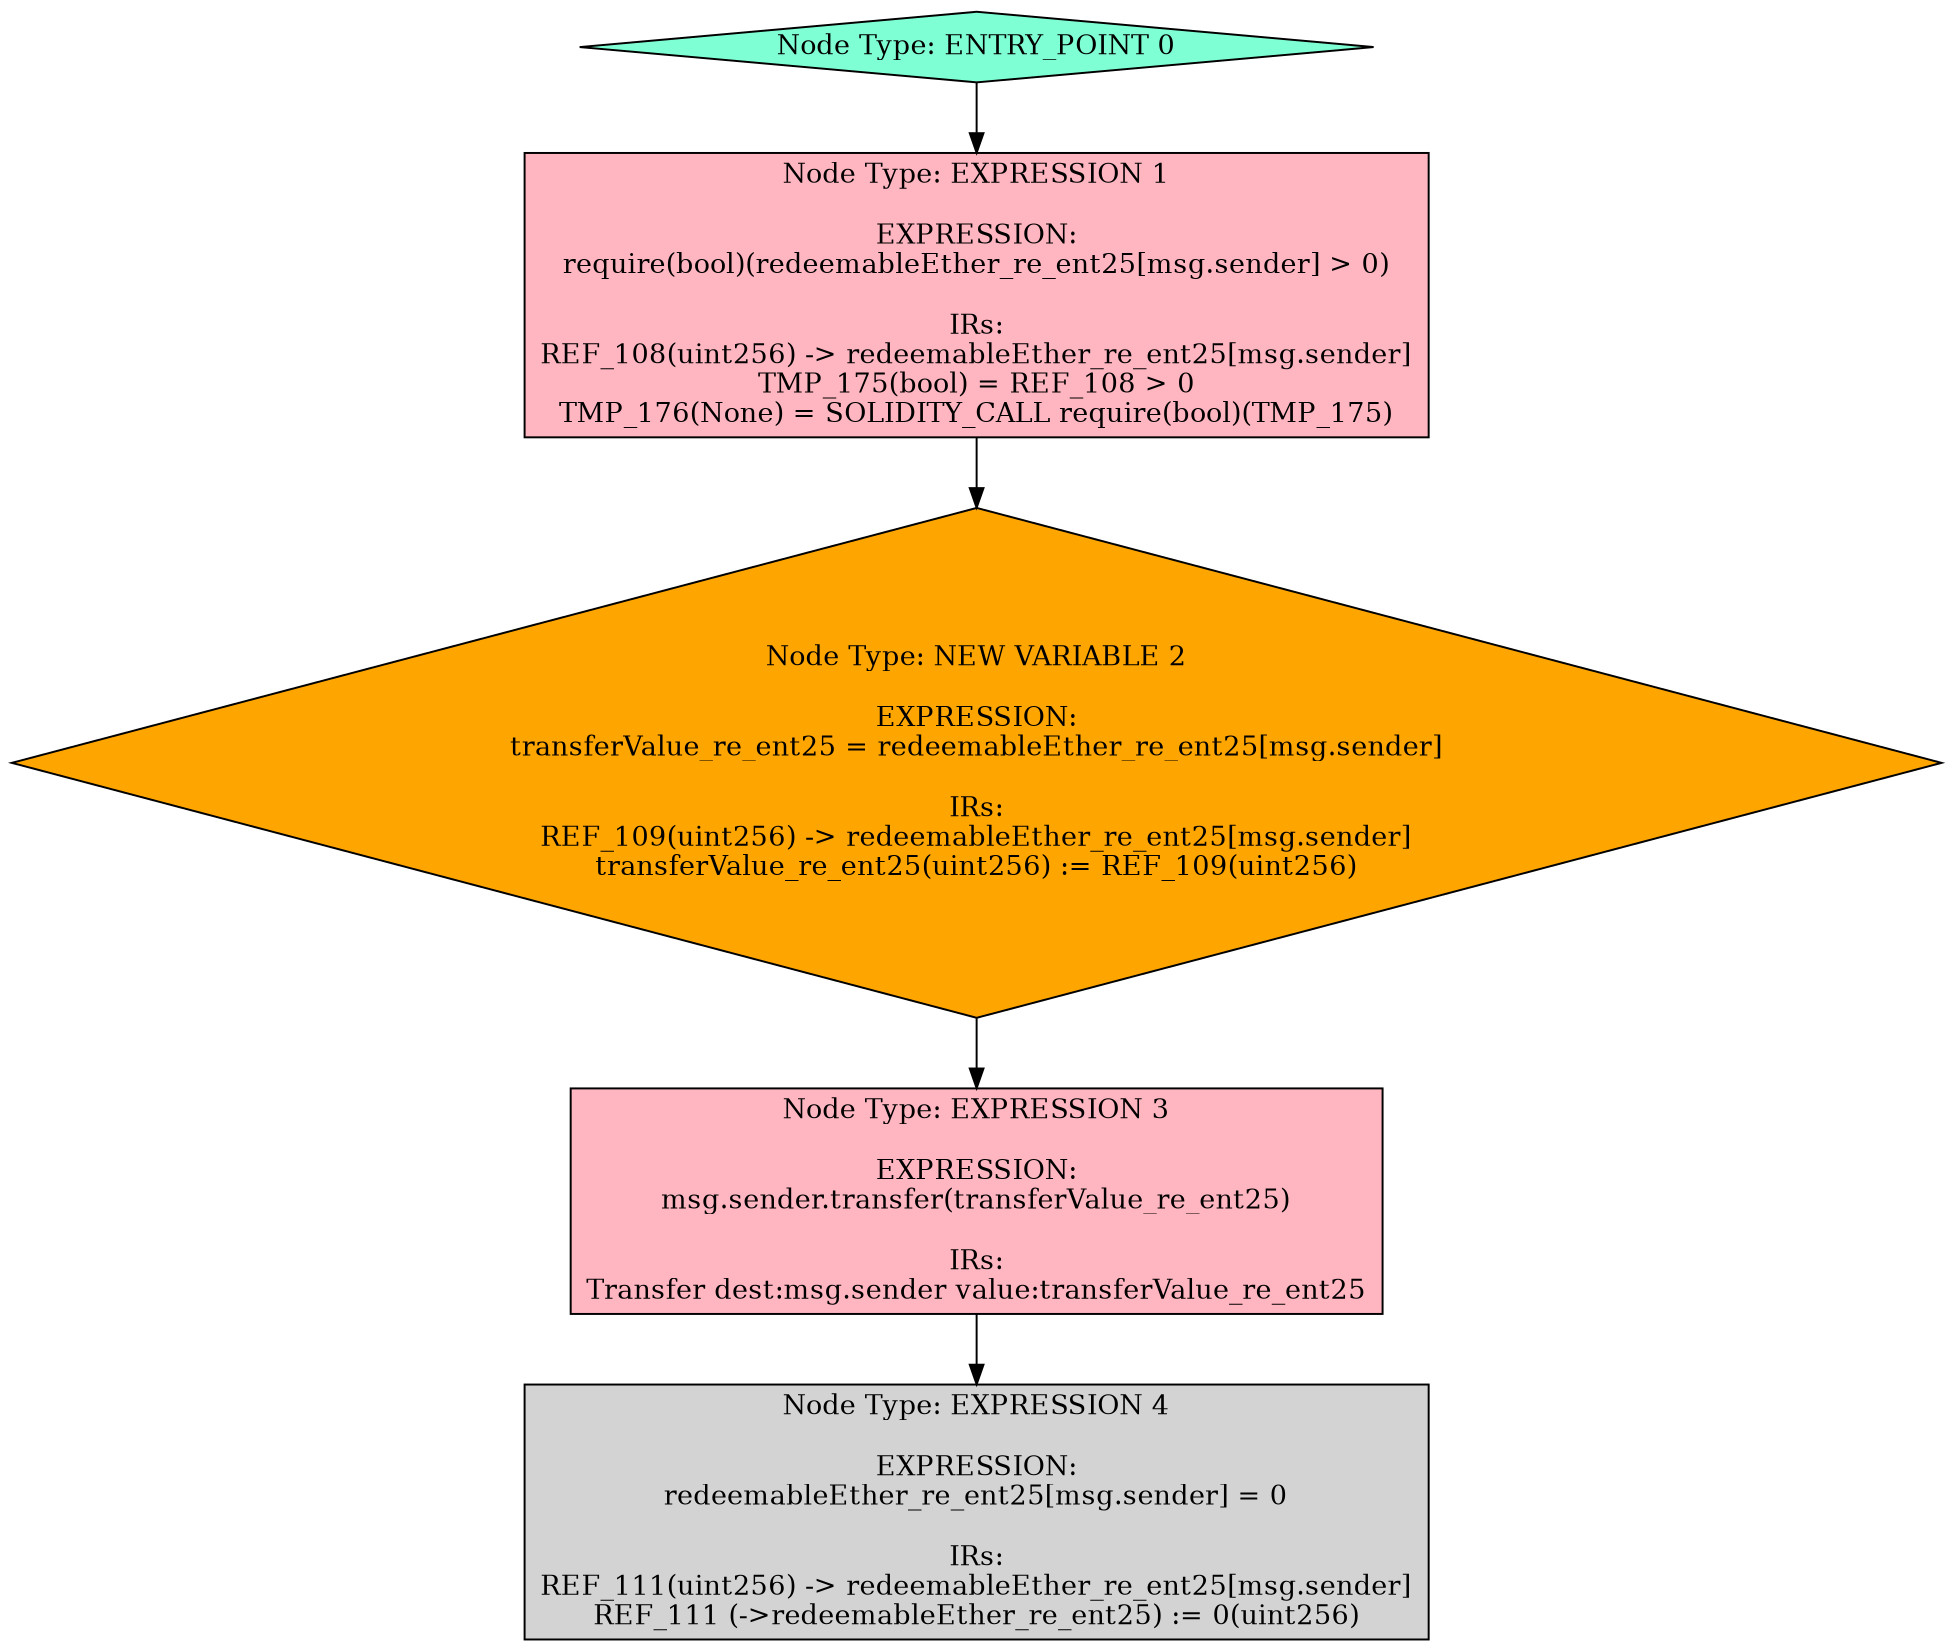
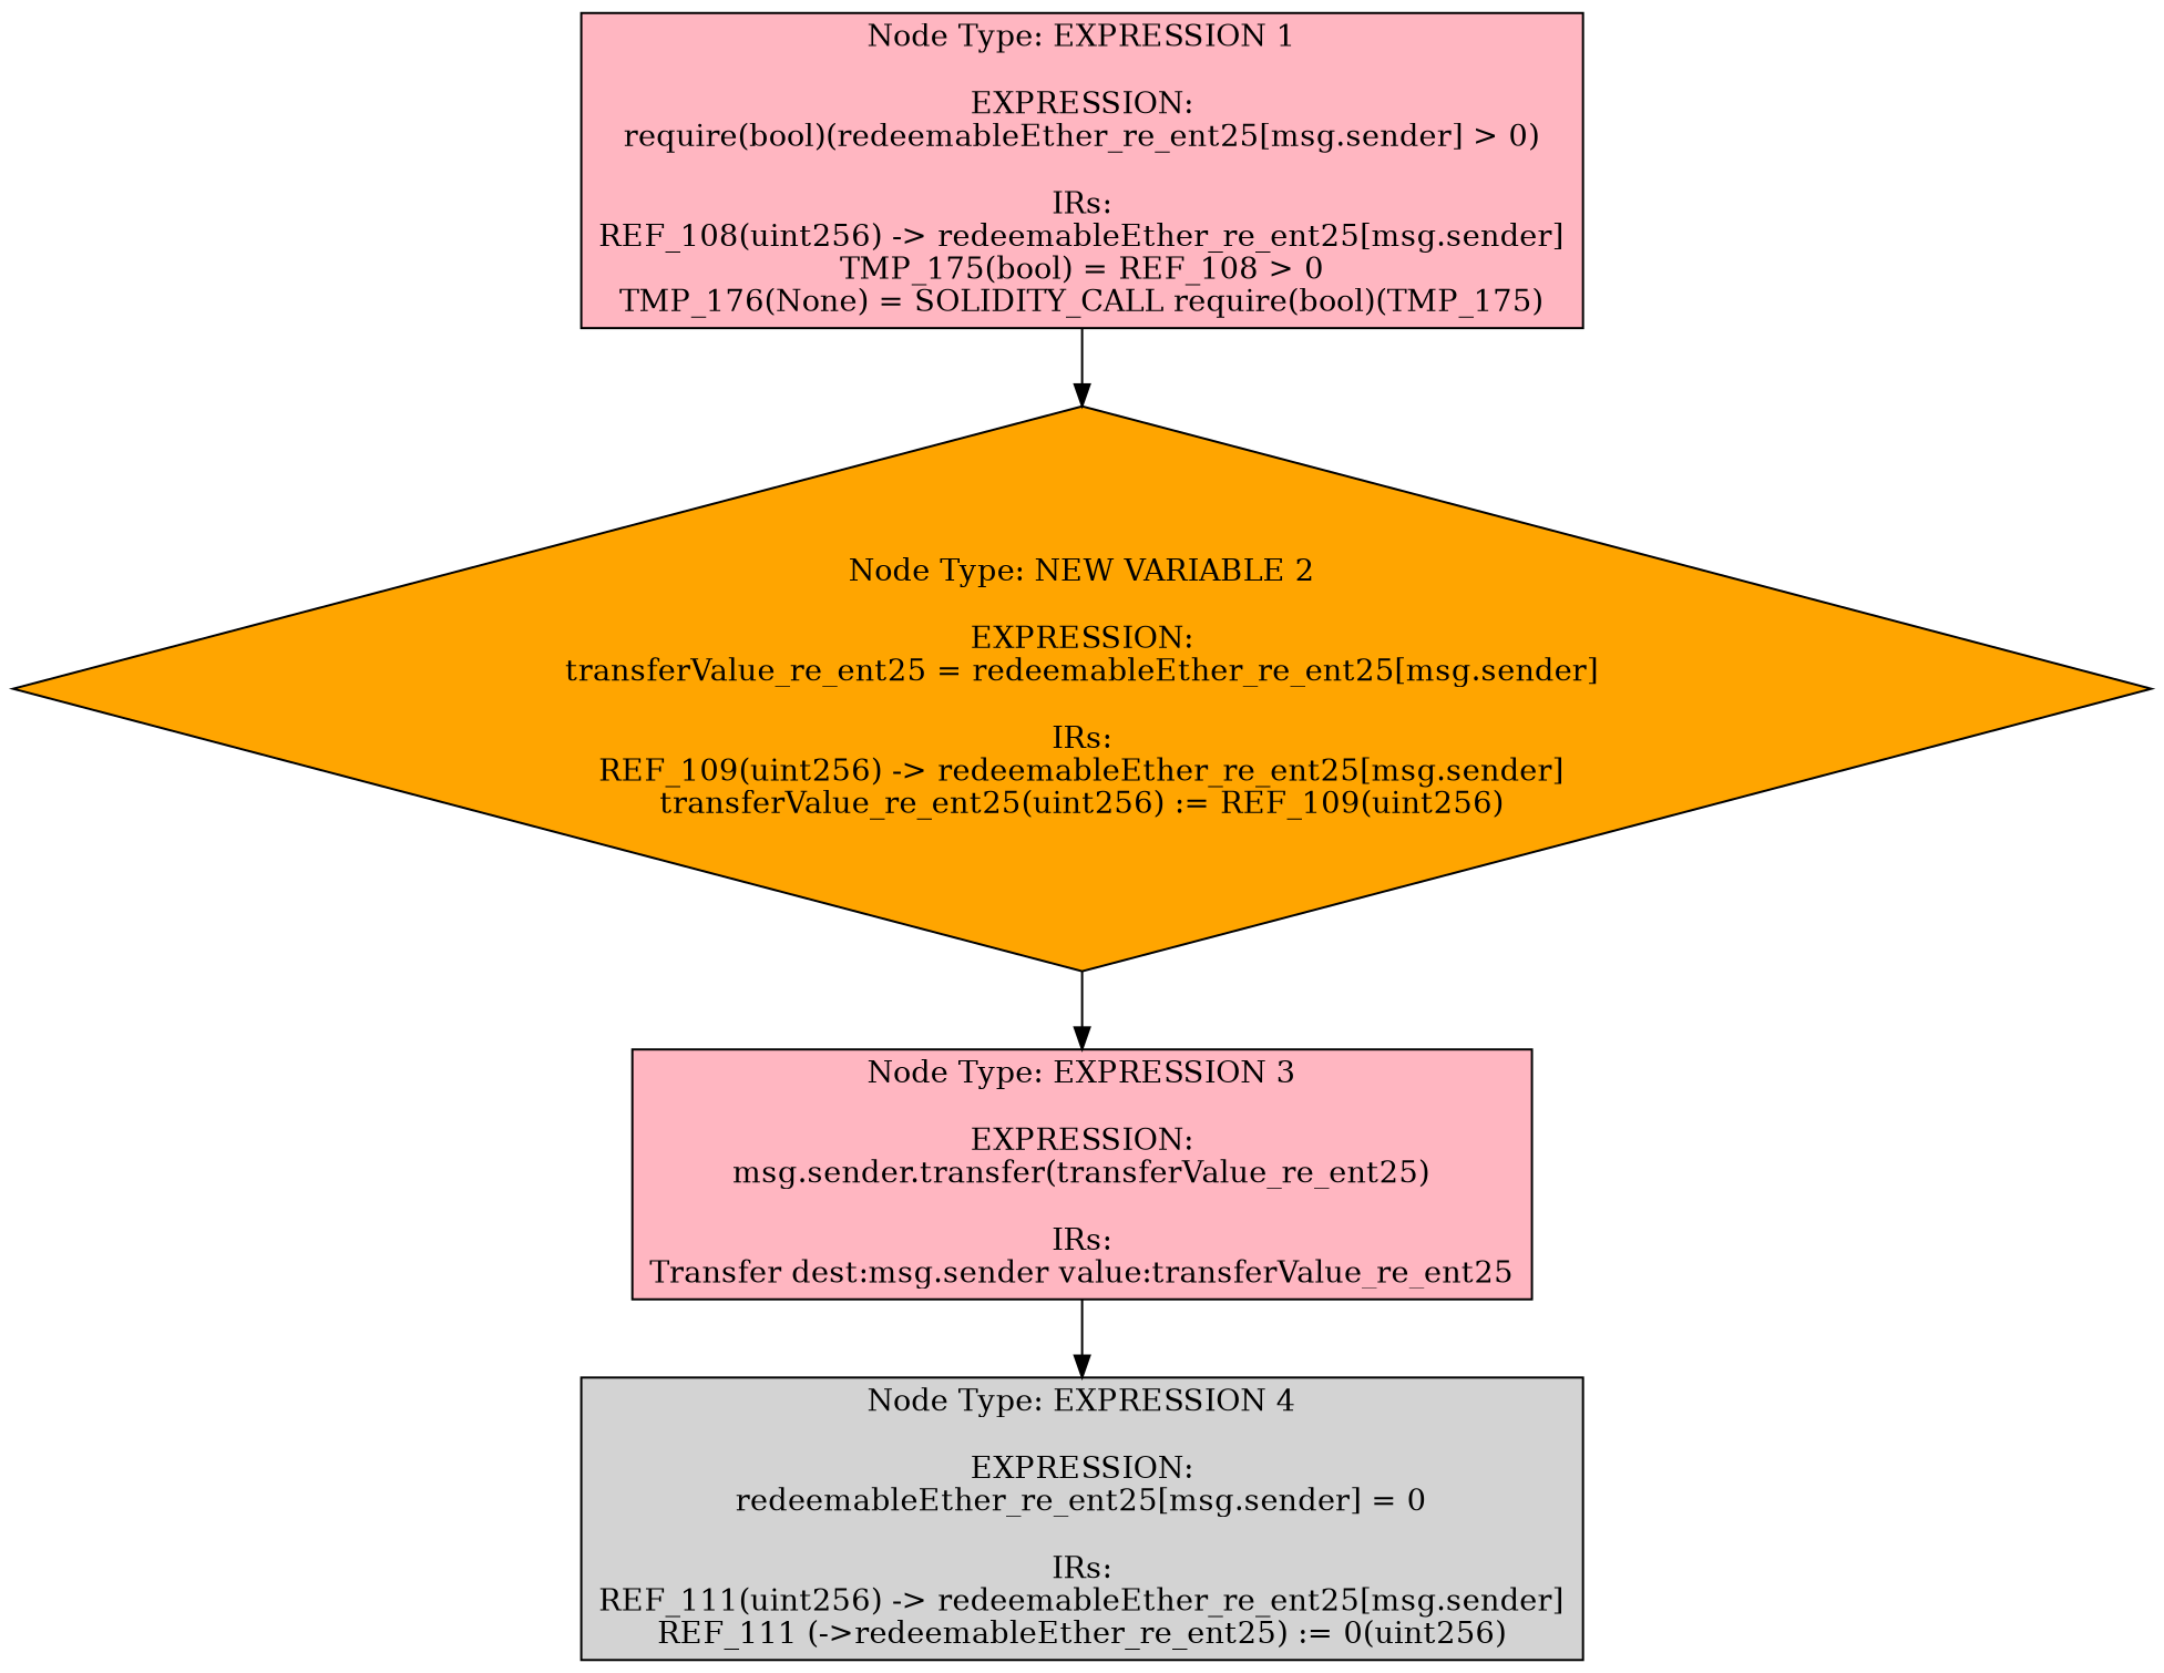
  digraph {
    node [style=filled fillcolor=lightpink shape=box]
-   n1 [label="Node Type: ENTRY_POINT 0\n" fillcolor=aquamarine shape=diamond]
    n2 [label="Node Type: EXPRESSION 1\n\nEXPRESSION:\nrequire(bool)(redeemableEther_re_ent25[msg.sender] > 0)\n\nIRs:\nREF_108(uint256) -> redeemableEther_re_ent25[msg.sender]\nTMP_175(bool) = REF_108 > 0\nTMP_176(None) = SOLIDITY_CALL require(bool)(TMP_175)"]
    n3 [label="Node Type: NEW VARIABLE 2\n\nEXPRESSION:\ntransferValue_re_ent25 = redeemableEther_re_ent25[msg.sender]\n\nIRs:\nREF_109(uint256) -> redeemableEther_re_ent25[msg.sender]\ntransferValue_re_ent25(uint256) := REF_109(uint256)" fillcolor=orange shape=diamond]
    n4 [label="Node Type: EXPRESSION 3\n\nEXPRESSION:\nmsg.sender.transfer(transferValue_re_ent25)\n\nIRs:\nTransfer dest:msg.sender value:transferValue_re_ent25"]
    n5 [label="Node Type: EXPRESSION 4\n\nEXPRESSION:\nredeemableEther_re_ent25[msg.sender] = 0\n\nIRs:\nREF_111(uint256) -> redeemableEther_re_ent25[msg.sender]\nREF_111 (->redeemableEther_re_ent25) := 0(uint256)" fillcolor=lightgrey]
-   n1 -> n2
    n2 -> n3
    n3 -> n4
    n4 -> n5
  }
